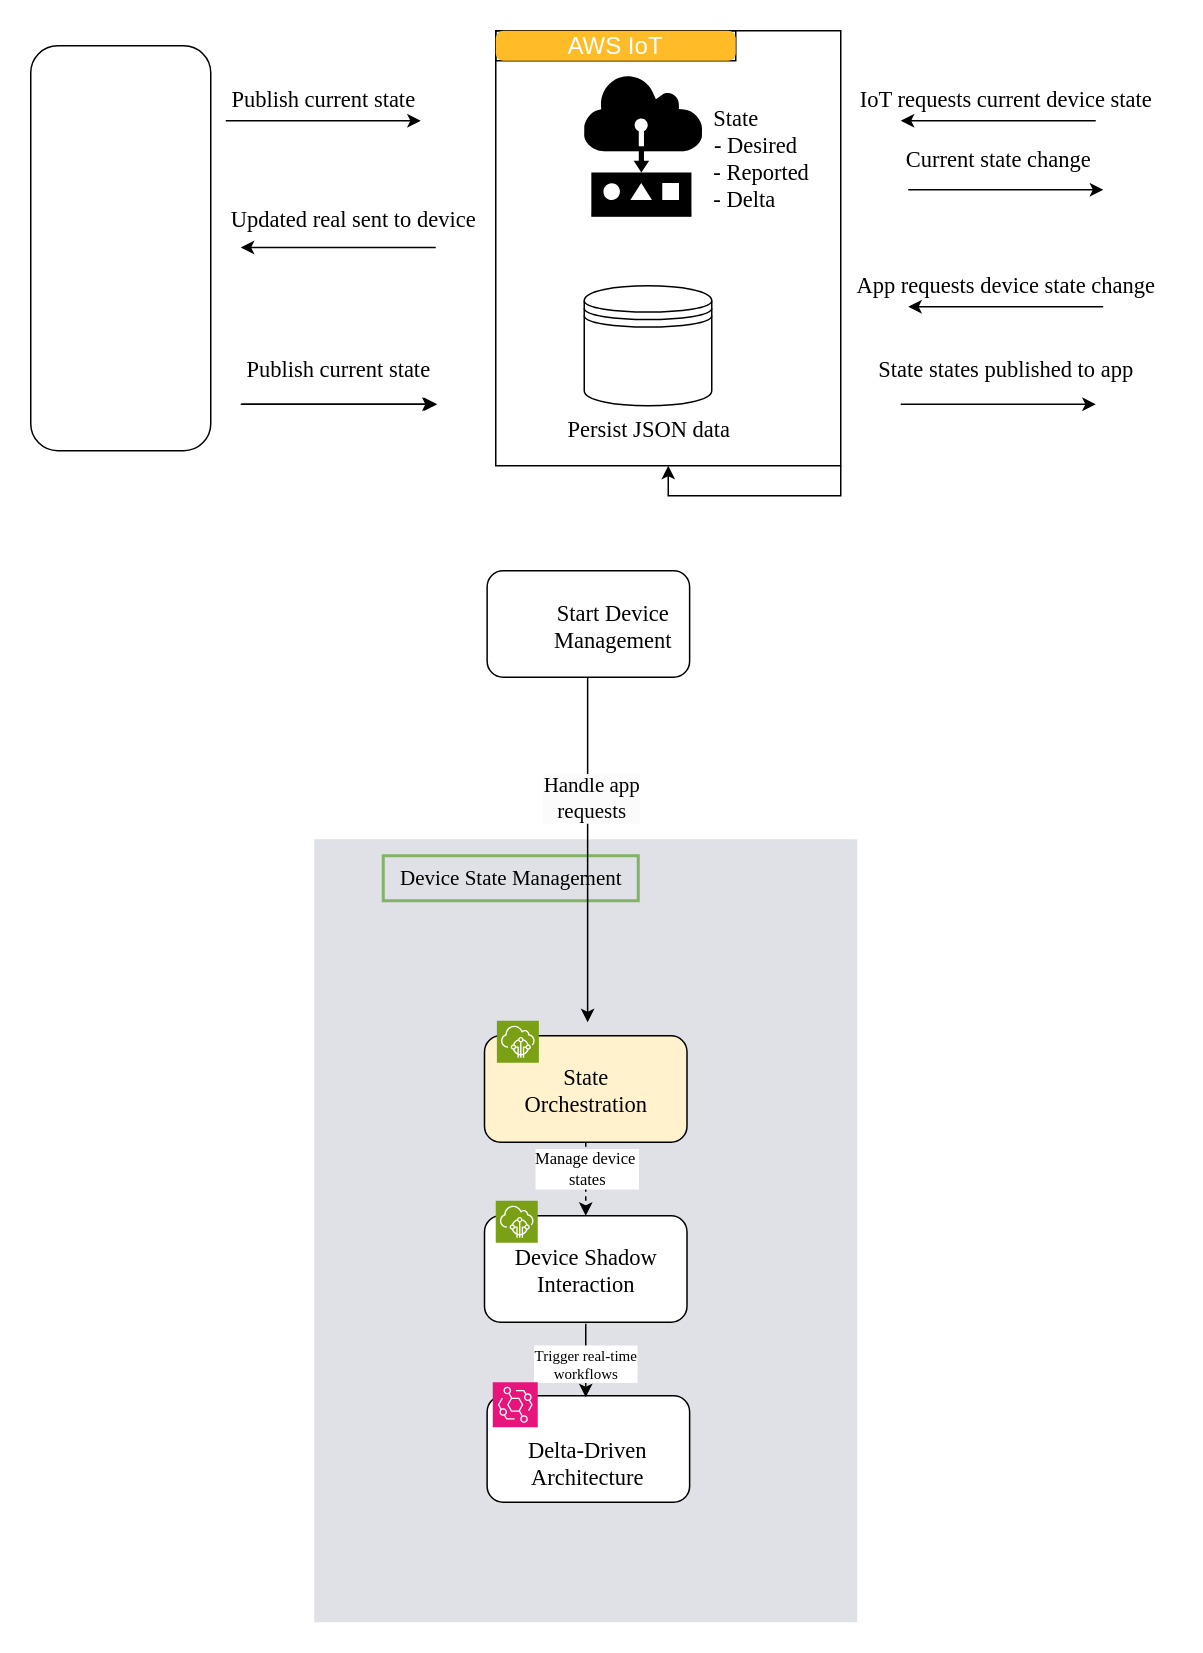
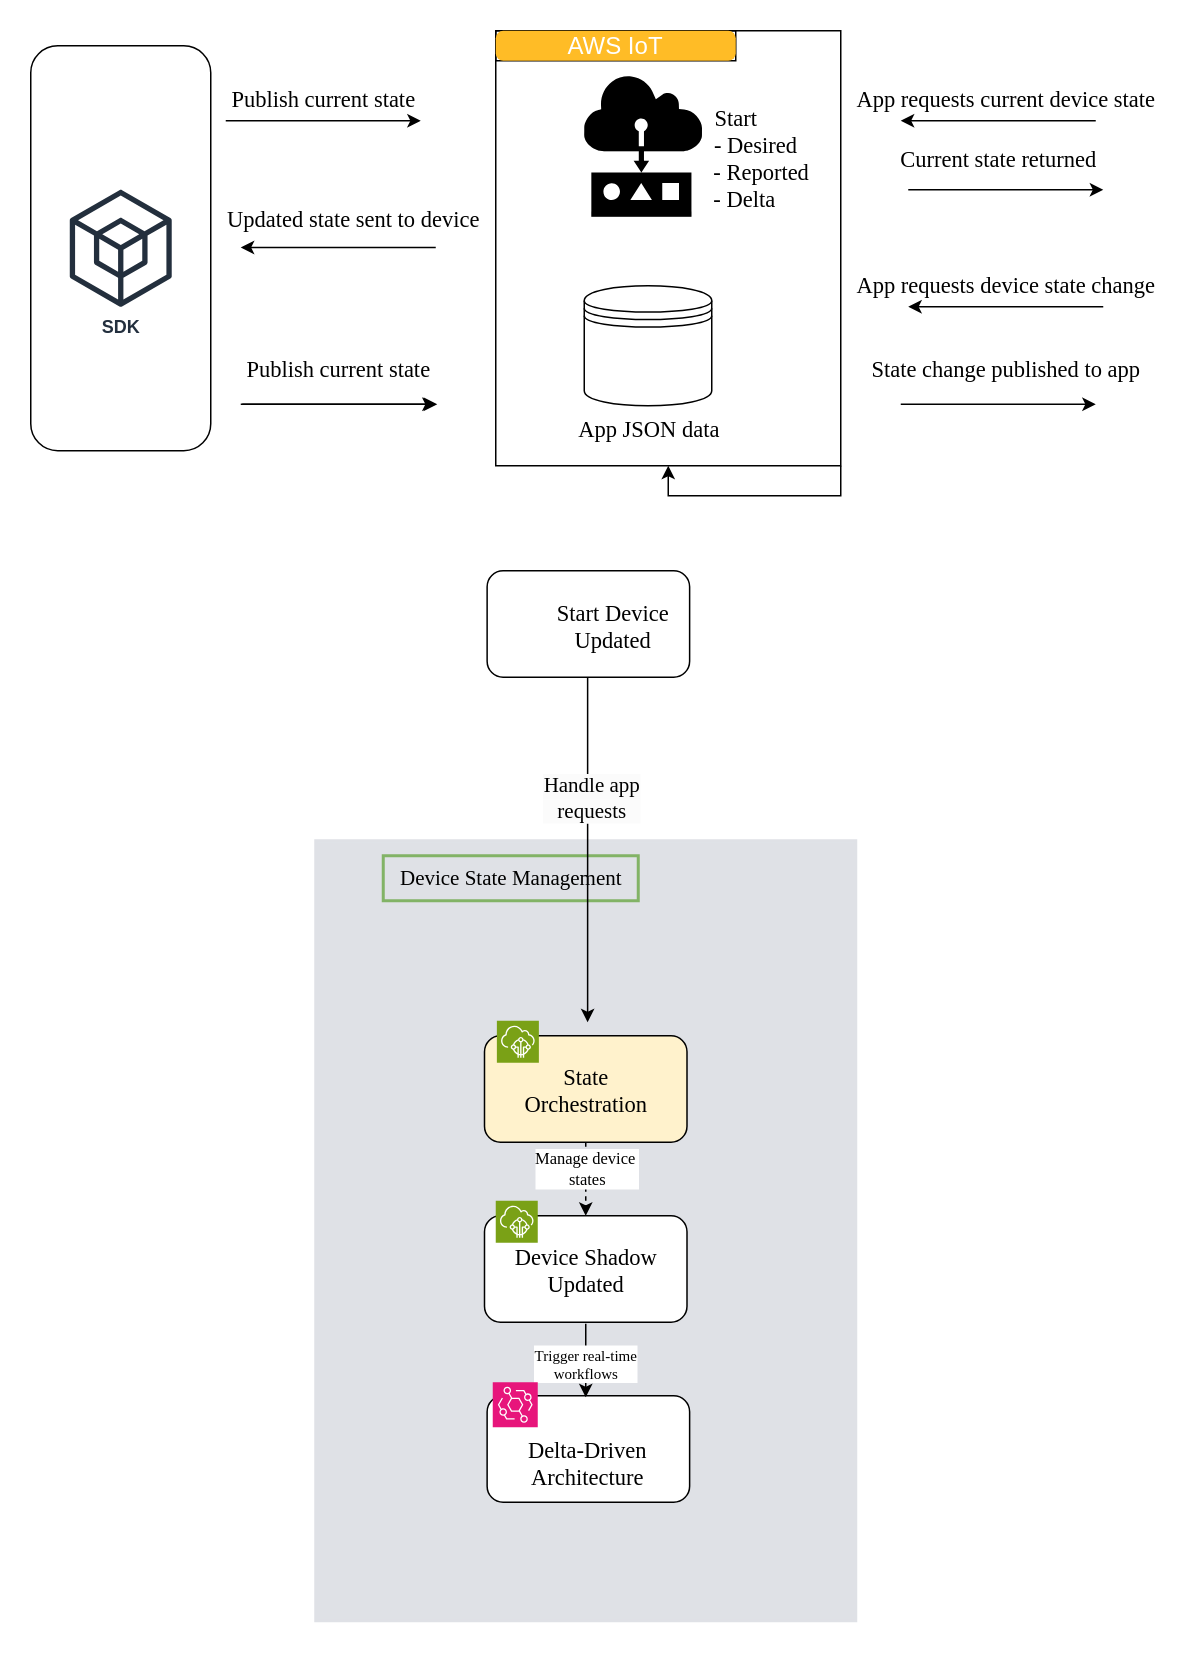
  <mxCell id="0" />
  <mxCell id="1" parent="0" />
  <mxCell id="2" value="" style="dashed=0;html=1;rounded=1;fillColor=#DFE1E6;strokeColor=#DFE1E6;fontSize=12;align=center;fontStyle=1;strokeWidth=2;fontColor=#42526E;arcSize=0;" vertex="1" parent="1"><mxGeometry x="210" y="560" width="360" height="520" as="geometry" /></mxCell>
  <mxCell id="3" value="" style="rounded=1;whiteSpace=wrap;html=1;" vertex="1" parent="1"><mxGeometry x="324.25" y="380" width="135" height="71" as="geometry" /></mxCell>
  <mxCell id="4" value="" style="rounded=1;whiteSpace=wrap;html=1;" vertex="1" parent="1"><mxGeometry x="20" y="30" width="120" height="270" as="geometry" /></mxCell>
+ <mxCell id="5" value="&lt;b&gt;SDK&lt;br&gt;&lt;/b&gt;" style="sketch=0;outlineConnect=0;fontColor=#232F3E;gradientColor=none;fillColor=#232F3D;strokeColor=none;dashed=0;verticalLabelPosition=bottom;verticalAlign=top;align=center;html=1;fontSize=12;fontStyle=0;aspect=fixed;pointerEvents=1;shape=mxgraph.aws4.external_sdk;" vertex="1" parent="1"><mxGeometry x="46" y="126" width="68" height="78" as="geometry" /></mxCell>
  <mxCell id="6" value="Publish current state" style="text;html=1;align=center;verticalAlign=middle;resizable=0;points=[];autosize=1;strokeColor=none;fillColor=none;fontFamily=Times New Roman;fontSize=15;" vertex="1" parent="1"><mxGeometry x="140" y="50" width="150" height="30" as="geometry" /></mxCell>
- <mxCell id="7" value="Updated real sent to device" style="text;html=1;align=center;verticalAlign=middle;resizable=0;points=[];autosize=1;strokeColor=none;fillColor=none;fontFamily=Times New Roman;fontSize=15;" vertex="1" parent="1"><mxGeometry x="140" y="130" width="190" height="30" as="geometry" /></mxCell>
+ <mxCell id="7" value="Updated state sent to device" style="text;html=1;align=center;verticalAlign=middle;resizable=0;points=[];autosize=1;strokeColor=none;fillColor=none;fontFamily=Times New Roman;fontSize=15;" vertex="1" parent="1"><mxGeometry x="140" y="130" width="190" height="30" as="geometry" /></mxCell>
  <mxCell id="8" value="Publish current state" style="text;html=1;align=center;verticalAlign=middle;resizable=0;points=[];autosize=1;strokeColor=none;fillColor=none;fontFamily=Times New Roman;fontSize=15;" vertex="1" parent="1"><mxGeometry x="150" y="230" width="150" height="30" as="geometry" /></mxCell>
- <mxCell id="9" value="IoT requests current device state" style="text;html=1;align=center;verticalAlign=middle;resizable=0;points=[];autosize=1;strokeColor=none;fillColor=none;fontFamily=Times New Roman;fontSize=15;" vertex="1" parent="1"><mxGeometry x="560" y="50" width="220" height="30" as="geometry" /></mxCell>
- <mxCell id="10" value="Current state change" style="text;html=1;align=center;verticalAlign=middle;resizable=0;points=[];autosize=1;strokeColor=none;fillColor=none;fontFamily=Times New Roman;fontSize=15;" vertex="1" parent="1"><mxGeometry x="590" y="90" width="150" height="30" as="geometry" /></mxCell>
+ <mxCell id="9" value="App requests current device state" style="text;html=1;align=center;verticalAlign=middle;resizable=0;points=[];autosize=1;strokeColor=none;fillColor=none;fontFamily=Times New Roman;fontSize=15;" vertex="1" parent="1"><mxGeometry x="560" y="50" width="220" height="30" as="geometry" /></mxCell>
+ <mxCell id="10" value="Current state returned" style="text;html=1;align=center;verticalAlign=middle;resizable=0;points=[];autosize=1;strokeColor=none;fillColor=none;fontFamily=Times New Roman;fontSize=15;" vertex="1" parent="1"><mxGeometry x="590" y="90" width="150" height="30" as="geometry" /></mxCell>
  <mxCell id="11" value="App requests device state change" style="text;html=1;align=center;verticalAlign=middle;resizable=0;points=[];autosize=1;strokeColor=none;fillColor=none;fontFamily=Times New Roman;fontSize=15;" vertex="1" parent="1"><mxGeometry x="560" y="174" width="220" height="30" as="geometry" /></mxCell>
- <mxCell id="12" value="State states published to app" style="text;html=1;align=center;verticalAlign=middle;resizable=0;points=[];autosize=1;strokeColor=none;fillColor=none;fontFamily=Times New Roman;fontSize=15;" vertex="1" parent="1"><mxGeometry x="570" y="230" width="200" height="30" as="geometry" /></mxCell>
- <mxCell id="13" value="&lt;h4&gt;&lt;span style=&quot;font-weight: normal;&quot;&gt;&lt;span style=&quot;background-color: initial;&quot;&gt;State&lt;br&gt;&lt;/span&gt;&lt;span style=&quot;background-color: initial;&quot;&gt;&amp;nbsp; &amp;nbsp; &amp;nbsp; &amp;nbsp;- Desired&lt;br&gt;&lt;/span&gt;&lt;span style=&quot;background-color: initial;&quot;&gt;&amp;nbsp; &amp;nbsp; &amp;nbsp; &amp;nbsp; &amp;nbsp;- Reported&lt;br&gt;&lt;/span&gt;&lt;span style=&quot;background-color: initial;&quot;&gt;&amp;nbsp; &amp;nbsp;- Delta&lt;/span&gt;&lt;/span&gt;&lt;/h4&gt;" style="text;html=1;align=center;verticalAlign=middle;resizable=0;points=[];autosize=1;strokeColor=none;fillColor=none;fontFamily=Times New Roman;fontSize=15;" vertex="1" parent="1"><mxGeometry x="430" y="40" width="120" height="130" as="geometry" /></mxCell>
- <mxCell id="14" value="Persist JSON data" style="text;html=1;align=center;verticalAlign=middle;resizable=0;points=[];autosize=1;strokeColor=none;fillColor=none;fontFamily=Times New Roman;fontSize=15;" vertex="1" parent="1"><mxGeometry x="366.5" y="270" width="130" height="30" as="geometry" /></mxCell>
+ <mxCell id="12" value="State change published to app" style="text;html=1;align=center;verticalAlign=middle;resizable=0;points=[];autosize=1;strokeColor=none;fillColor=none;fontFamily=Times New Roman;fontSize=15;" vertex="1" parent="1"><mxGeometry x="570" y="230" width="200" height="30" as="geometry" /></mxCell>
+ <mxCell id="13" value="&lt;h4&gt;&lt;span style=&quot;font-weight: normal;&quot;&gt;&lt;span style=&quot;background-color: initial;&quot;&gt;Start&lt;br&gt;&lt;/span&gt;&lt;span style=&quot;background-color: initial;&quot;&gt;&amp;nbsp; &amp;nbsp; &amp;nbsp; &amp;nbsp;- Desired&lt;br&gt;&lt;/span&gt;&lt;span style=&quot;background-color: initial;&quot;&gt;&amp;nbsp; &amp;nbsp; &amp;nbsp; &amp;nbsp; &amp;nbsp;- Reported&lt;br&gt;&lt;/span&gt;&lt;span style=&quot;background-color: initial;&quot;&gt;&amp;nbsp; &amp;nbsp;- Delta&lt;/span&gt;&lt;/span&gt;&lt;/h4&gt;" style="text;html=1;align=center;verticalAlign=middle;resizable=0;points=[];autosize=1;strokeColor=none;fillColor=none;fontFamily=Times New Roman;fontSize=15;" vertex="1" parent="1"><mxGeometry x="430" y="40" width="120" height="130" as="geometry" /></mxCell>
+ <mxCell id="14" value="App JSON data" style="text;html=1;align=center;verticalAlign=middle;resizable=0;points=[];autosize=1;strokeColor=none;fillColor=none;fontFamily=Times New Roman;fontSize=15;" vertex="1" parent="1"><mxGeometry x="366.5" y="270" width="130" height="30" as="geometry" /></mxCell>
  <mxCell id="15" value="" style="shape=datastore;html=1;labelPosition=center;verticalLabelPosition=bottom;align=center;verticalAlign=top;" vertex="1" parent="1"><mxGeometry x="389" y="190" width="85" height="80" as="geometry" /></mxCell>
  <mxCell id="16" value="" style="outlineConnect=0;verticalLabelPosition=bottom;verticalAlign=top;align=center;html=1;shape=mxgraph.aws3.actuator;fillColor=#000000;strokeColor=#d6b656;shadow=0;perimeterSpacing=0;fillStyle=solid;" vertex="1" parent="1"><mxGeometry x="389" y="50" width="78.5" height="94" as="geometry" /></mxCell>
  <mxCell id="17" value="" style="endArrow=classic;html=1;rounded=0;" edge="1" parent="1"><mxGeometry width="50" height="50" relative="1" as="geometry"><mxPoint x="150" y="80" as="sourcePoint" /><mxPoint x="280" y="80" as="targetPoint" /></mxGeometry></mxCell>
  <mxCell id="18" value="" style="endArrow=classic;html=1;rounded=0;" edge="1" parent="1"><mxGeometry width="50" height="50" relative="1" as="geometry"><mxPoint x="160" y="269" as="sourcePoint" /><mxPoint x="290" y="269" as="targetPoint" /></mxGeometry></mxCell>
  <mxCell id="19" value="" style="endArrow=classic;html=1;rounded=0;" edge="1" parent="1"><mxGeometry width="50" height="50" relative="1" as="geometry"><mxPoint x="161" y="269" as="sourcePoint" /><mxPoint x="291" y="269" as="targetPoint" /></mxGeometry></mxCell>
  <mxCell id="20" value="" style="endArrow=classic;html=1;rounded=0;" edge="1" parent="1"><mxGeometry width="50" height="50" relative="1" as="geometry"><mxPoint x="600" y="269" as="sourcePoint" /><mxPoint x="730" y="269" as="targetPoint" /></mxGeometry></mxCell>
  <mxCell id="21" value="" style="endArrow=classic;html=1;rounded=0;" edge="1" parent="1"><mxGeometry width="50" height="50" relative="1" as="geometry"><mxPoint x="290" y="164.5" as="sourcePoint" /><mxPoint x="160" y="164.5" as="targetPoint" /></mxGeometry></mxCell>
  <mxCell id="22" value="" style="endArrow=classic;html=1;rounded=0;" edge="1" parent="1"><mxGeometry width="50" height="50" relative="1" as="geometry"><mxPoint x="735" y="204" as="sourcePoint" /><mxPoint x="605" y="204" as="targetPoint" /></mxGeometry></mxCell>
  <mxCell id="23" value="" style="endArrow=classic;html=1;rounded=0;" edge="1" parent="1"><mxGeometry width="50" height="50" relative="1" as="geometry"><mxPoint x="605" y="126" as="sourcePoint" /><mxPoint x="735" y="126" as="targetPoint" /></mxGeometry></mxCell>
  <mxCell id="24" value="" style="rounded=0;whiteSpace=wrap;html=1;fillColor=none;" vertex="1" parent="1"><mxGeometry x="330" y="20" width="230" height="290" as="geometry" /></mxCell>
  <mxCell id="25" value="" style="endArrow=classic;html=1;rounded=0;" edge="1" parent="1"><mxGeometry width="50" height="50" relative="1" as="geometry"><mxPoint x="730" y="80" as="sourcePoint" /><mxPoint x="600" y="80" as="targetPoint" /></mxGeometry></mxCell>
  <mxCell id="26" value="AWS IoT" style="shape=ext;double=1;rounded=0;whiteSpace=wrap;html=1;fillColor=none;" vertex="1" parent="1"><mxGeometry x="330" y="20" width="160" height="20" as="geometry" /></mxCell>
  <mxCell id="27" style="edgeStyle=orthogonalEdgeStyle;rounded=0;orthogonalLoop=1;jettySize=auto;html=1;exitX=1;exitY=1;exitDx=0;exitDy=0;entryX=0.5;entryY=1;entryDx=0;entryDy=0;" edge="1" parent="1" source="24" target="24"><mxGeometry relative="1" as="geometry"><Array as="points" /></mxGeometry></mxCell>
  <mxCell id="28" value="AWS IoT" style="html=1;shadow=0;dashed=0;shape=mxgraph.bootstrap.rrect;rSize=5;strokeColor=none;strokeWidth=1;fillColor=#FFBC26;fontColor=#FFFFFF;whiteSpace=wrap;align=center;verticalAlign=middle;spacingLeft=0;fontStyle=0;fontSize=16;spacing=5;" vertex="1" parent="1"><mxGeometry x="330" y="20" width="160" height="20" as="geometry" /></mxCell>
- <mxCell id="29" value="Start Device&#10;Management" style="text;html=1;align=center;verticalAlign=middle;resizable=0;points=[];autosize=1;strokeColor=none;fillColor=none;fontFamily=Times New Roman;fontSize=15;perimeterSpacing=0;" vertex="1" parent="1"><mxGeometry x="358.25" y="391.5" width="100" height="50" as="geometry" /></mxCell>
+ <mxCell id="29" value="Start Device&#10;Updated" style="text;html=1;align=center;verticalAlign=middle;resizable=0;points=[];autosize=1;strokeColor=none;fillColor=none;fontFamily=Times New Roman;fontSize=15;perimeterSpacing=0;" vertex="1" parent="1"><mxGeometry x="358.25" y="391.5" width="100" height="50" as="geometry" /></mxCell>
  <mxCell id="30" value="" style="shape=image;html=1;verticalAlign=top;verticalLabelPosition=bottom;labelBackgroundColor=#ffffff;imageAspect=0;aspect=fixed;image=https://cdn4.iconfinder.com/data/icons/evil-icons-user-interface/64/play-128.png" vertex="1" parent="1"><mxGeometry x="320.75" y="392" width="48" height="48" as="geometry" /></mxCell>
  <mxCell id="31" value="&lt;div style=&quot;&quot;&gt;&lt;span style=&quot;font-size: 14px;&quot;&gt;Device State Management&lt;/span&gt;&lt;br&gt;&lt;/div&gt;" style="text;html=1;align=center;verticalAlign=middle;resizable=0;points=[];autosize=1;strokeColor=#82b366;fillColor=none;fontFamily=Times New Roman;fontSize=15;perimeterSpacing=0;gradientColor=#97d077;strokeWidth=2;" vertex="1" parent="1"><mxGeometry x="255" y="570" width="170" height="30" as="geometry" /></mxCell>
  <mxCell id="32" style="edgeStyle=orthogonalEdgeStyle;rounded=0;orthogonalLoop=1;jettySize=auto;html=1;entryX=0.5;entryY=0;entryDx=0;entryDy=0;dashed=1;" edge="1" parent="1" source="34" target="35"><mxGeometry relative="1" as="geometry"><Array as="points"><mxPoint x="390" y="790" /><mxPoint x="390" y="790" /></Array></mxGeometry></mxCell>
  <mxCell id="33" value="&lt;font face=&quot;Times New Roman&quot;&gt;Manage device&amp;nbsp;&lt;/font&gt;&lt;div&gt;&lt;font face=&quot;P2jlNmFdHwYRzer2Hqka&quot;&gt;states&lt;/font&gt;&lt;/div&gt;" style="edgeLabel;html=1;align=center;verticalAlign=middle;resizable=0;points=[];" vertex="1" connectable="0" parent="32"><mxGeometry x="-0.306" relative="1" as="geometry"><mxPoint as="offset" /></mxGeometry></mxCell>
  <mxCell id="34" value="&lt;div style=&quot;font-size: 15px;&quot;&gt;&lt;font style=&quot;font-size: 15px;&quot; face=&quot;Times New Roman&quot;&gt;State&lt;/font&gt;&lt;/div&gt;&lt;div style=&quot;font-size: 15px;&quot;&gt;&lt;font style=&quot;font-size: 15px;&quot; face=&quot;Y39L-Y1ASeR7akveKxPp&quot;&gt;Orchestration&lt;/font&gt;&lt;/div&gt;" style="rounded=1;whiteSpace=wrap;html=1;fillColor=#fff2cc;" vertex="1" parent="1"><mxGeometry x="322.5" y="690" width="135" height="71" as="geometry" /></mxCell>
- <mxCell id="35" value="&lt;div style=&quot;font-size: 15px;&quot;&gt;&lt;font style=&quot;font-size: 15px;&quot; face=&quot;Times New Roman&quot;&gt;Device Shadow&lt;/font&gt;&lt;/div&gt;&lt;div style=&quot;font-size: 15px;&quot;&gt;&lt;font style=&quot;font-size: 15px;&quot; face=&quot;qIgscWND54eTWHcwJK6v&quot;&gt;Interaction&lt;/font&gt;&lt;/div&gt;" style="rounded=1;whiteSpace=wrap;html=1;" vertex="1" parent="1"><mxGeometry x="322.5" y="810" width="135" height="71" as="geometry" /></mxCell>
+ <mxCell id="35" value="&lt;div style=&quot;font-size: 15px;&quot;&gt;&lt;font style=&quot;font-size: 15px;&quot; face=&quot;Times New Roman&quot;&gt;Device Shadow&lt;/font&gt;&lt;/div&gt;&lt;div style=&quot;font-size: 15px;&quot;&gt;&lt;font style=&quot;font-size: 15px;&quot; face=&quot;qIgscWND54eTWHcwJK6v&quot;&gt;Updated&lt;/font&gt;&lt;/div&gt;" style="rounded=1;whiteSpace=wrap;html=1;" vertex="1" parent="1"><mxGeometry x="322.5" y="810" width="135" height="71" as="geometry" /></mxCell>
  <mxCell id="36" value="&lt;div style=&quot;font-size: 15px;&quot;&gt;&lt;font style=&quot;font-size: 15px;&quot; face=&quot;Times New Roman&quot;&gt;&lt;br&gt;&lt;/font&gt;&lt;/div&gt;&lt;div style=&quot;font-size: 15px;&quot;&gt;&lt;font style=&quot;font-size: 15px;&quot; face=&quot;Times New Roman&quot;&gt;Delta-Driven&lt;/font&gt;&lt;/div&gt;&lt;div style=&quot;font-size: 15px;&quot;&gt;&lt;font style=&quot;font-size: 15px;&quot; face=&quot;Times New Roman&quot;&gt;Architecture&lt;/font&gt;&lt;/div&gt;" style="rounded=1;whiteSpace=wrap;html=1;" vertex="1" parent="1"><mxGeometry x="324.25" y="930" width="135" height="71" as="geometry" /></mxCell>
  <mxCell id="37" style="edgeStyle=orthogonalEdgeStyle;rounded=0;orthogonalLoop=1;jettySize=auto;html=1;entryX=0.5;entryY=0;entryDx=0;entryDy=0;" edge="1" parent="1"><mxGeometry relative="1" as="geometry"><mxPoint x="390" y="882" as="sourcePoint" /><mxPoint x="390" y="931" as="targetPoint" /><Array as="points"><mxPoint x="390" y="911" /><mxPoint x="390" y="911" /></Array></mxGeometry></mxCell>
  <mxCell id="38" value="&lt;font style=&quot;font-size: 10px;&quot; face=&quot;Times New Roman&quot;&gt;Trigger real-time&lt;/font&gt;&lt;div style=&quot;font-size: 10px;&quot;&gt;&lt;font style=&quot;font-size: 10px;&quot; face=&quot;xW38CFI48rGtY5CGE9aG&quot;&gt;workflows&lt;/font&gt;&lt;/div&gt;" style="edgeLabel;html=1;align=center;verticalAlign=middle;resizable=0;points=[];" vertex="1" connectable="0" parent="37"><mxGeometry x="0.061" y="-1" relative="1" as="geometry"><mxPoint as="offset" /></mxGeometry></mxCell>
  <mxCell id="39" value="" style="sketch=0;points=[[0,0,0],[0.25,0,0],[0.5,0,0],[0.75,0,0],[1,0,0],[0,1,0],[0.25,1,0],[0.5,1,0],[0.75,1,0],[1,1,0],[0,0.25,0],[0,0.5,0],[0,0.75,0],[1,0.25,0],[1,0.5,0],[1,0.75,0]];outlineConnect=0;fontColor=#232F3E;fillColor=#7AA116;strokeColor=#ffffff;dashed=0;verticalLabelPosition=bottom;verticalAlign=top;align=center;html=1;fontSize=12;fontStyle=0;aspect=fixed;shape=mxgraph.aws4.resourceIcon;resIcon=mxgraph.aws4.iot_core;" vertex="1" parent="1"><mxGeometry x="330.75" y="680" width="28" height="28" as="geometry" /></mxCell>
  <mxCell id="40" value="" style="sketch=0;points=[[0,0,0],[0.25,0,0],[0.5,0,0],[0.75,0,0],[1,0,0],[0,1,0],[0.25,1,0],[0.5,1,0],[0.75,1,0],[1,1,0],[0,0.25,0],[0,0.5,0],[0,0.75,0],[1,0.25,0],[1,0.5,0],[1,0.75,0]];outlineConnect=0;fontColor=#232F3E;fillColor=#7AA116;strokeColor=#ffffff;dashed=0;verticalLabelPosition=bottom;verticalAlign=top;align=center;html=1;fontSize=12;fontStyle=0;aspect=fixed;shape=mxgraph.aws4.resourceIcon;resIcon=mxgraph.aws4.iot_core;" vertex="1" parent="1"><mxGeometry x="330" y="800" width="28" height="28" as="geometry" /></mxCell>
  <mxCell id="41" value="" style="sketch=0;points=[[0,0,0],[0.25,0,0],[0.5,0,0],[0.75,0,0],[1,0,0],[0,1,0],[0.25,1,0],[0.5,1,0],[0.75,1,0],[1,1,0],[0,0.25,0],[0,0.5,0],[0,0.75,0],[1,0.25,0],[1,0.5,0],[1,0.75,0]];outlineConnect=0;fontColor=#232F3E;fillColor=#E7157B;strokeColor=#ffffff;dashed=0;verticalLabelPosition=bottom;verticalAlign=top;align=center;html=1;fontSize=12;fontStyle=0;aspect=fixed;shape=mxgraph.aws4.resourceIcon;resIcon=mxgraph.aws4.eventbridge;" vertex="1" parent="1"><mxGeometry x="328" y="921" width="30" height="30" as="geometry" /></mxCell>
  <mxCell id="42" value="" style="endArrow=classic;html=1;rounded=0;exitX=0.458;exitY=1;exitDx=0;exitDy=0;exitPerimeter=0;" edge="1" parent="1"><mxGeometry width="50" height="50" relative="1" as="geometry"><mxPoint x="391.25" y="451" as="sourcePoint" /><mxPoint x="391.25" y="681" as="targetPoint" /></mxGeometry></mxCell>
  <mxCell id="43" value="&lt;div style=&quot;font-family: &amp;quot;Times New Roman&amp;quot;; background-color: rgb(251, 251, 251); font-size: 14px;&quot;&gt;Handle app&lt;/div&gt;&lt;div style=&quot;font-family: &amp;quot;Times New Roman&amp;quot;; background-color: rgb(251, 251, 251); font-size: 14px;&quot;&gt;requests&lt;/div&gt;" style="edgeLabel;html=1;align=center;verticalAlign=middle;resizable=0;points=[];" vertex="1" connectable="0" parent="42"><mxGeometry x="-0.304" y="2" relative="1" as="geometry"><mxPoint as="offset" /></mxGeometry></mxCell>
